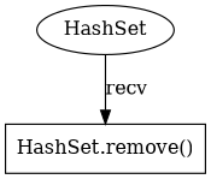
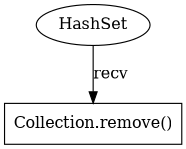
  digraph {
-   n1 [label="HashSet.remove()" shape=box]
+   n1 [label="Collection.remove()" shape=box]
    n2 [label=HashSet shape=ellipse]
    n2 -> n1 [label=recv]
  }
